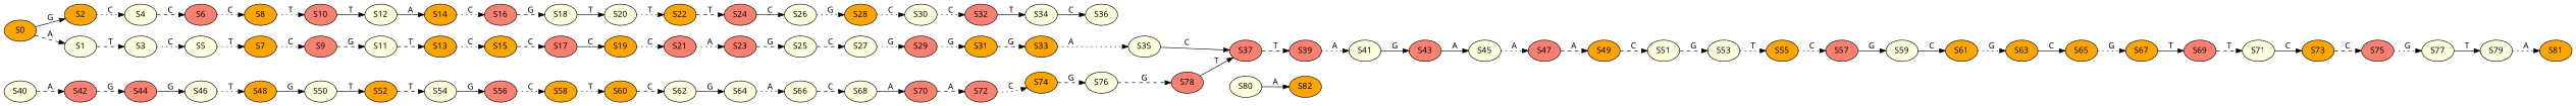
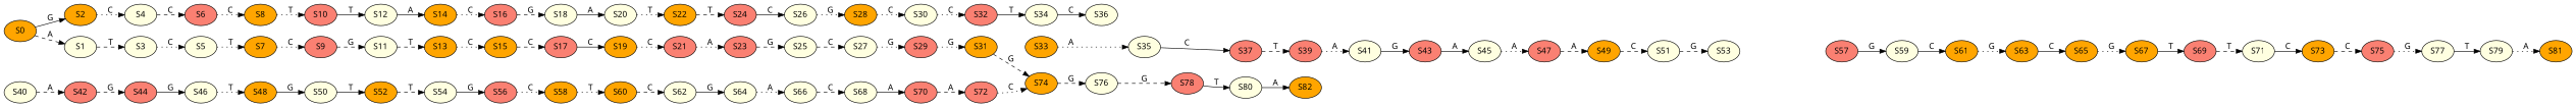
  strict digraph {
    fontname="Noto Sans"
    rankdir=LR
    node [fillcolor=lightyellow fontname="Noto Sans" style=filled]
    edge [fontname="Noto Sans" style=dotted]
    S0 [fillcolor=orange]
    S1
    S2 [fillcolor=orange]
    S3
    S4
    S5
    S6 [fillcolor=salmon]
    S7 [fillcolor=orange]
    S8 [fillcolor=orange]
    S9 [fillcolor=salmon]
    S10 [fillcolor=salmon]
    S11
    S12
    S13 [fillcolor=orange]
    S14 [fillcolor=orange]
    S15 [fillcolor=orange]
    S16 [fillcolor=salmon]
    S17 [fillcolor=salmon]
    S18
    S19 [fillcolor=orange]
    S20
    S21 [fillcolor=salmon]
    S22 [fillcolor=orange]
    S23 [fillcolor=salmon]
    S24 [fillcolor=salmon]
    S25
    S26
    S27
    S28 [fillcolor=orange]
    S29 [fillcolor=salmon]
    S30
    S31 [fillcolor=orange]
    S32 [fillcolor=salmon]
    S33 [fillcolor=orange]
    S34
    S35
    S36
    S37 [fillcolor=salmon]
    S39 [fillcolor=salmon]
    S41
    S42 [fillcolor=salmon]
    S40
    S43 [fillcolor=salmon]
    S44 [fillcolor=salmon]
    S45
    S46
    S47 [fillcolor=salmon]
    S48 [fillcolor=orange]
    S49 [fillcolor=orange]
    S50
    S51
    S52 [fillcolor=orange]
    S53
    S54
-   S55 [fillcolor=orange]
    S56 [fillcolor=salmon]
    S57 [fillcolor=salmon]
    S58 [fillcolor=orange]
    S59
    S60 [fillcolor=orange]
    S61 [fillcolor=orange]
    S62
    S63 [fillcolor=orange]
    S64
    S65 [fillcolor=orange]
    S66
    S67 [fillcolor=orange]
    S68
    S69 [fillcolor=salmon]
    S70 [fillcolor=salmon]
    S71
    S72 [fillcolor=salmon]
    S73 [fillcolor=orange]
    S74 [fillcolor=orange]
    S75 [fillcolor=salmon]
    S76
    S77
    S78 [fillcolor=salmon]
    S79
    S80
    S81 [fillcolor=orange]
    S82 [fillcolor=orange]
    S0 -> S1 [label=A style=dashed]
    S0 -> S2 [label=G style=solid]
    S1 -> S3 [label=T style=dashed]
    S2 -> S4 [label=C]
    S3 -> S5 [label=C]
    S4 -> S6 [label=C style=dashed]
    S5 -> S7 [label=T]
    S6 -> S8 [label=C]
    S7 -> S9 [label=C]
    S8 -> S10 [label=T]
    S9 -> S11 [label=G style=dashed]
    S10 -> S12 [label=T style=solid]
    S11 -> S13 [label=T style=dashed]
    S12 -> S14 [label=A style=solid]
    S13 -> S15 [label=C]
    S14 -> S16 [label=C]
    S15 -> S17 [label=C style=dashed]
    S16 -> S18 [label=G style=dashed]
    S17 -> S19 [label=C style=solid]
-   S18 -> S20 [label=T style=solid]
+   S18 -> S20 [label=A style=solid]
    S19 -> S21 [label=C]
    S20 -> S22 [label=T]
    S21 -> S23 [label=A]
    S22 -> S24 [label=T style=dashed]
    S23 -> S25 [label=G style=dashed]
    S24 -> S26 [label=C style=solid]
    S25 -> S27 [label=C style=dashed]
    S26 -> S28 [label=G]
    S27 -> S29 [label=G]
    S28 -> S30 [label=C]
    S29 -> S31 [label=G]
    S30 -> S32 [label=C]
-   S31 -> S33 [label=G style=dashed]
+   S31 -> S74 [label=G style=dashed]
    S32 -> S34 [label=T style=solid]
    S33 -> S35 [label=A]
    S34 -> S36 [label=C style=solid]
    S35 -> S37 [label=C style=solid]
    S37 -> S39 [label=T style=dashed]
    S39 -> S41 [label=A]
    S41 -> S43 [label=G style=solid]
    S42 -> S44 [label=G style=dashed]
    S40 -> S42 [label=A style=dashed]
    S43 -> S45 [label=A style=solid]
    S44 -> S46 [label=G style=solid]
    S45 -> S47 [label=A]
    S46 -> S48 [label=T]
    S47 -> S49 [label=A style=dashed]
    S48 -> S50 [label=G style=solid]
    S49 -> S51 [label=C style=dashed]
    S50 -> S52 [label=T style=solid]
    S51 -> S53 [label=G style=dashed]
    S52 -> S54 [label=T style=dashed]
-   S53 -> S55 [label=T]
    S54 -> S56 [label=G style=solid]
-   S55 -> S57 [label=C]
    S56 -> S58 [label=C]
    S57 -> S59 [label=G style=solid]
    S58 -> S60 [label=T]
    S59 -> S61 [label=C style=solid]
    S60 -> S62 [label=C style=dashed]
    S61 -> S63 [label=G]
    S62 -> S64 [label=G style=solid]
    S63 -> S65 [label=C style=solid]
    S64 -> S66 [label=A]
    S65 -> S67 [label=G]
    S66 -> S68 [label=C style=dashed]
    S67 -> S69 [label=T style=solid]
    S68 -> S70 [label=A style=solid]
    S69 -> S71 [label=T style=dashed]
    S70 -> S72 [label=A style=dashed]
    S71 -> S73 [label=C style=solid]
    S72 -> S74 [label=C]
    S73 -> S75 [label=C style=dashed]
    S74 -> S76 [label=G style=dashed]
    S75 -> S77 [label=G]
    S76 -> S78 [label=G style=dashed]
    S77 -> S79 [label=T style=solid]
-   S78 -> S37 [label=T style=solid]
+   S78 -> S80 [label=T style=solid]
    S79 -> S81 [label=A]
    S80 -> S82 [label=A style=solid]
  }
